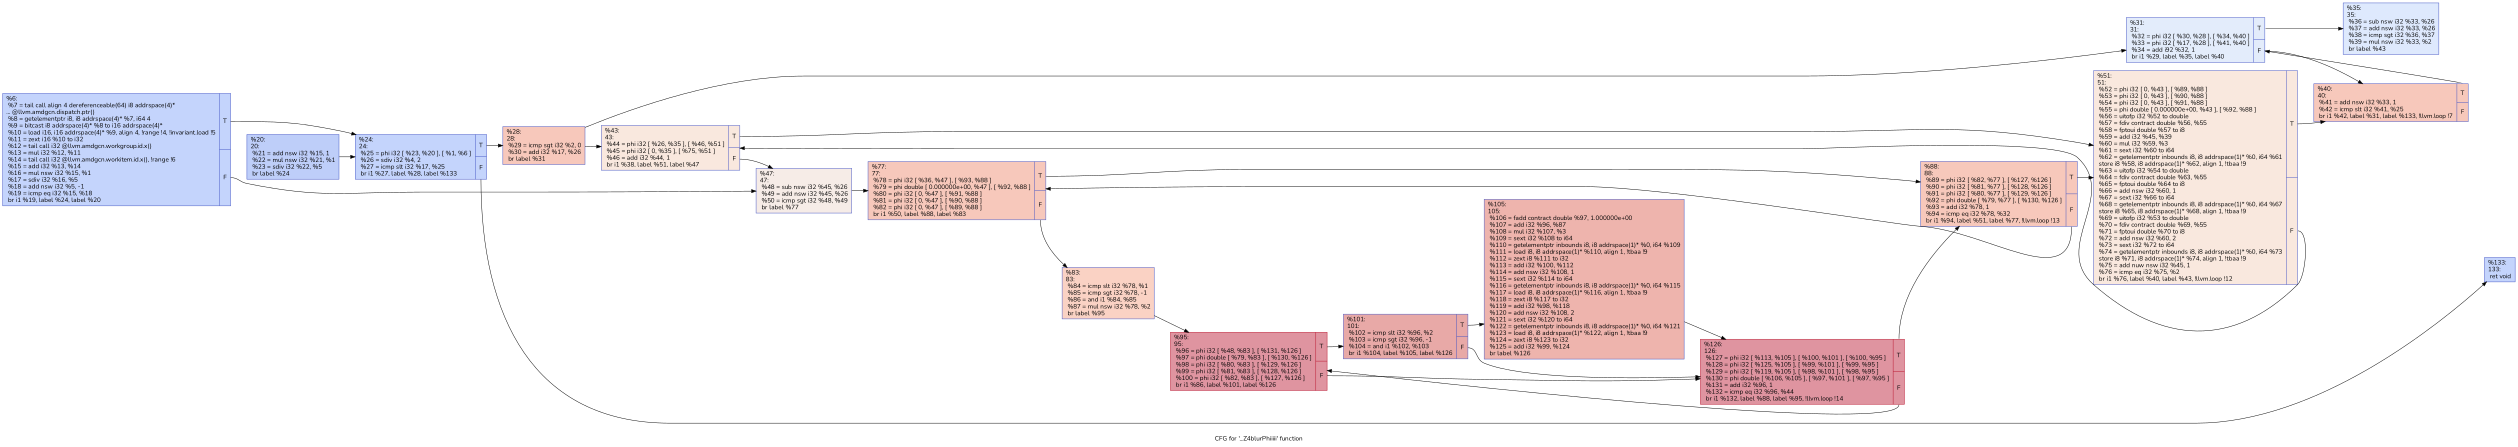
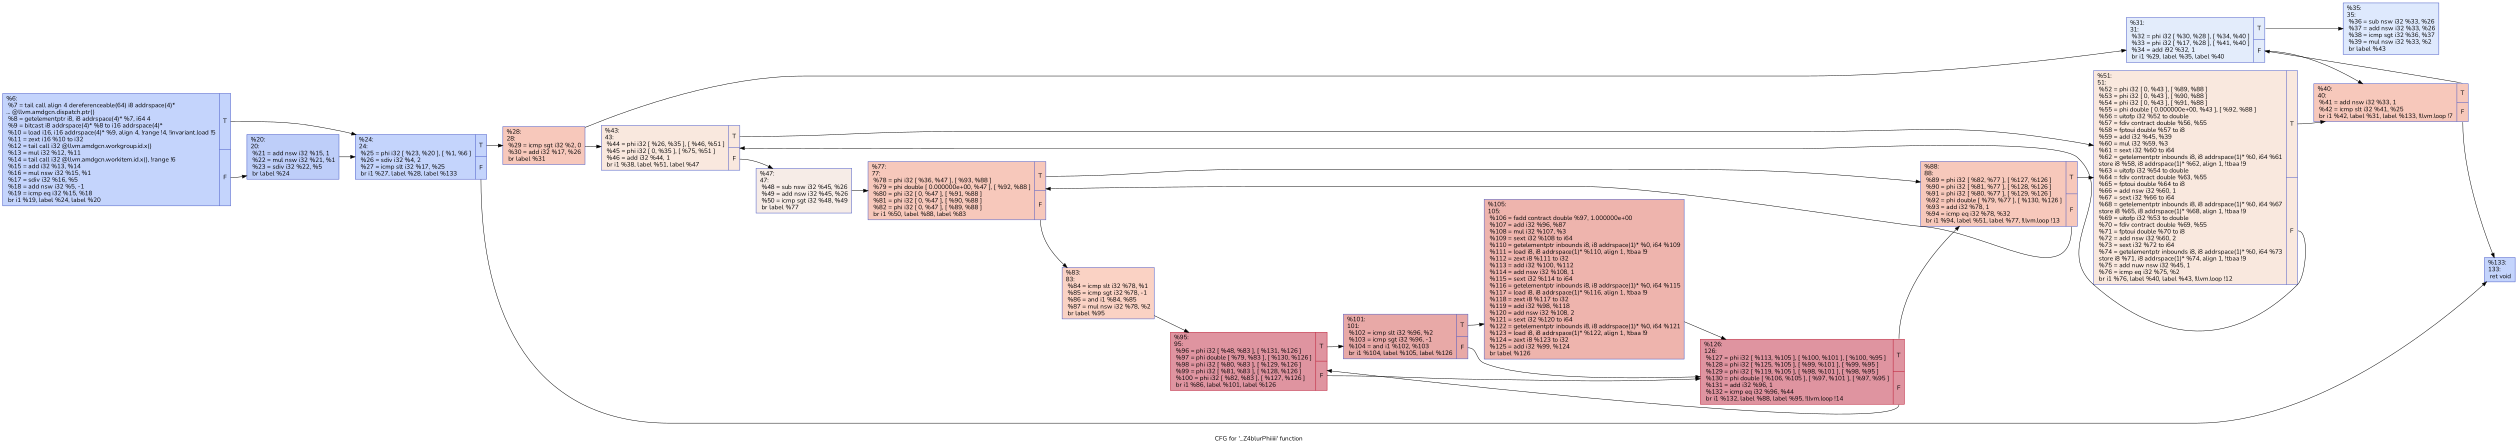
  digraph {
    fontname=Nunito
    label="CFG for '_Z4blurPhiiiii' function"
    rankdir=LR
    node [color="#3d50c3ff" fillcolor="#ed836670" fontname=Nunito shape=record style=filled]
    edge [fontname=Nunito tailport=s0]
    n1 [fillcolor="#7a9df870" label="{%6:\l  %7 = tail call align 4 dereferenceable(64) i8 addrspace(4)*\l... @llvm.amdgcn.dispatch.ptr()\l  %8 = getelementptr i8, i8 addrspace(4)* %7, i64 4\l  %9 = bitcast i8 addrspace(4)* %8 to i16 addrspace(4)*\l  %10 = load i16, i16 addrspace(4)* %9, align 4, !range !4, !invariant.load !5\l  %11 = zext i16 %10 to i32\l  %12 = tail call i32 @llvm.amdgcn.workgroup.id.x()\l  %13 = mul i32 %12, %11\l  %14 = tail call i32 @llvm.amdgcn.workitem.id.x(), !range !6\l  %15 = add i32 %13, %14\l  %16 = mul nsw i32 %15, %1\l  %17 = sdiv i32 %16, %5\l  %18 = add nsw i32 %5, -1\l  %19 = icmp eq i32 %15, %18\l  br i1 %19, label %24, label %20\l|{<s0>T|<s1>F}}"]
    n2 [fillcolor="#7a9df870" label="{%24:\l24:                                               \l  %25 = phi i32 [ %23, %20 ], [ %1, %6 ]\l  %26 = sdiv i32 %4, 2\l  %27 = icmp slt i32 %17, %25\l  br i1 %27, label %28, label %133\l|{<s0>T|<s1>F}}"]
    n3 [fillcolor="#6c8ff170" label="{%20:\l20:                                               \l  %21 = add nsw i32 %15, 1\l  %22 = mul nsw i32 %21, %1\l  %23 = sdiv i32 %22, %5\l  br label %24\l}"]
    n4 [label="{%28:\l28:                                               \l  %29 = icmp sgt i32 %2, 0\l  %30 = add i32 %17, %26\l  br label %31\l}"]
    n5 [fillcolor="#7a9df870" label="{%133:\l133:                                              \l  ret void\l}"]
    n6 [fillcolor="#bfd3f670" label="{%31:\l31:                                               \l  %32 = phi i32 [ %30, %28 ], [ %34, %40 ]\l  %33 = phi i32 [ %17, %28 ], [ %41, %40 ]\l  %34 = add i92 %32, 1\l  br i1 %29, label %35, label %40\l|{<s0>T|<s1>F}}"]
    n7 [fillcolor="#f2cab570" label="{%43:\l43:                                               \l  %44 = phi i32 [ %26, %35 ], [ %46, %51 ]\l  %45 = phi i32 [ 0, %35 ], [ %75, %51 ]\l  %46 = add i32 %44, 1\l  br i1 %38, label %51, label %47\l|{<s0>T|<s1>F}}"]
    n8 [fillcolor="#b5cdfa70" label="{%35:\l35:                                               \l  %36 = sub nsw i32 %33, %26\l  %37 = add nsw i32 %33, %26\l  %38 = icmp sgt i32 %36, %37\l  %39 = mul nsw i32 %33, %2\l  br label %43\l}"]
    n9 [label="{%40:\l40:                                               \l  %41 = add nsw i32 %33, 1\l  %42 = icmp slt i32 %41, %25\l  br i1 %42, label %31, label %133, !llvm.loop !7\l|{<s0>T|<s1>F}}"]
    n10 [fillcolor="#f2cab570" label="{%51:\l51:                                               \l  %52 = phi i32 [ 0, %43 ], [ %89, %88 ]\l  %53 = phi i32 [ 0, %43 ], [ %90, %88 ]\l  %54 = phi i32 [ 0, %43 ], [ %91, %88 ]\l  %55 = phi double [ 0.000000e+00, %43 ], [ %92, %88 ]\l  %56 = uitofp i32 %52 to double\l  %57 = fdiv contract double %56, %55\l  %58 = fptoui double %57 to i8\l  %59 = add i32 %45, %39\l  %60 = mul i32 %59, %3\l  %61 = sext i32 %60 to i64\l  %62 = getelementptr inbounds i8, i8 addrspace(1)* %0, i64 %61\l  store i8 %58, i8 addrspace(1)* %62, align 1, !tbaa !9\l  %63 = uitofp i32 %54 to double\l  %64 = fdiv contract double %63, %55\l  %65 = fptoui double %64 to i8\l  %66 = add nsw i32 %60, 1\l  %67 = sext i32 %66 to i64\l  %68 = getelementptr inbounds i8, i8 addrspace(1)* %0, i64 %67\l  store i8 %65, i8 addrspace(1)* %68, align 1, !tbaa !9\l  %69 = uitofp i32 %53 to double\l  %70 = fdiv contract double %69, %55\l  %71 = fptoui double %70 to i8\l  %72 = add nsw i32 %60, 2\l  %73 = sext i32 %72 to i64\l  %74 = getelementptr inbounds i8, i8 addrspace(1)* %0, i64 %73\l  store i8 %71, i8 addrspace(1)* %74, align 1, !tbaa !9\l  %75 = add nuw nsw i32 %45, 1\l  %76 = icmp eq i32 %75, %2\l  br i1 %76, label %40, label %43, !llvm.loop !12\l|{<s0>T|<s1>F}}"]
    n11 [fillcolor="#ead5c970" label="{%47:\l47:                                               \l  %48 = sub nsw i32 %45, %26\l  %49 = add nsw i32 %45, %26\l  %50 = icmp sgt i32 %48, %49\l  br label %77\l}"]
    n12 [label="{%77:\l77:                                               \l  %78 = phi i32 [ %36, %47 ], [ %93, %88 ]\l  %79 = phi double [ 0.000000e+00, %47 ], [ %92, %88 ]\l  %80 = phi i32 [ 0, %47 ], [ %91, %88 ]\l  %81 = phi i32 [ 0, %47 ], [ %90, %88 ]\l  %82 = phi i32 [ 0, %47 ], [ %89, %88 ]\l  br i1 %50, label %88, label %83\l|{<s0>T|<s1>F}}"]
    n13 [label="{%88:\l88:                                               \l  %89 = phi i32 [ %82, %77 ], [ %127, %126 ]\l  %90 = phi i32 [ %81, %77 ], [ %128, %126 ]\l  %91 = phi i32 [ %80, %77 ], [ %129, %126 ]\l  %92 = phi double [ %79, %77 ], [ %130, %126 ]\l  %93 = add i32 %78, 1\l  %94 = icmp eq i32 %78, %32\l  br i1 %94, label %51, label %77, !llvm.loop !13\l|{<s0>T|<s1>F}}"]
    n14 [fillcolor="#f4987a70" label="{%83:\l83:                                               \l  %84 = icmp slt i32 %78, %1\l  %85 = icmp sgt i32 %78, -1\l  %86 = and i1 %84, %85\l  %87 = mul nsw i32 %78, %2\l  br label %95\l}"]
    n15 [color="#b70d28ff" fillcolor="#b70d2870" label="{%95:\l95:                                               \l  %96 = phi i32 [ %48, %83 ], [ %131, %126 ]\l  %97 = phi double [ %79, %83 ], [ %130, %126 ]\l  %98 = phi i32 [ %80, %83 ], [ %129, %126 ]\l  %99 = phi i32 [ %81, %83 ], [ %128, %126 ]\l  %100 = phi i32 [ %82, %83 ], [ %127, %126 ]\l  br i1 %86, label %101, label %126\l|{<s0>T|<s1>F}}"]
    n16 [fillcolor="#ca3b3770" label="{%101:\l101:                                              \l  %102 = icmp slt i32 %96, %2\l  %103 = icmp sgt i32 %96, -1\l  %104 = and i1 %102, %103\l  br i1 %104, label %105, label %126\l|{<s0>T|<s1>F}}"]
    n17 [color="#b70d28ff" fillcolor="#b70d2870" label="{%126:\l126:                                              \l  %127 = phi i32 [ %113, %105 ], [ %100, %101 ], [ %100, %95 ]\l  %128 = phi i32 [ %125, %105 ], [ %99, %101 ], [ %99, %95 ]\l  %129 = phi i32 [ %119, %105 ], [ %98, %101 ], [ %98, %95 ]\l  %130 = phi double [ %106, %105 ], [ %97, %101 ], [ %97, %95 ]\l  %131 = add i32 %96, 1\l  %132 = icmp eq i32 %96, %44\l  br i1 %132, label %88, label %95, !llvm.loop !14\l|{<s0>T|<s1>F}}"]
    n18 [fillcolor="#d8564670" label="{%105:\l105:                                              \l  %106 = fadd contract double %97, 1.000000e+00\l  %107 = add i32 %96, %87\l  %108 = mul i32 %107, %3\l  %109 = sext i32 %108 to i64\l  %110 = getelementptr inbounds i8, i8 addrspace(1)* %0, i64 %109\l  %111 = load i8, i8 addrspace(1)* %110, align 1, !tbaa !9\l  %112 = zext i8 %111 to i32\l  %113 = add i32 %100, %112\l  %114 = add nsw i32 %108, 1\l  %115 = sext i32 %114 to i64\l  %116 = getelementptr inbounds i8, i8 addrspace(1)* %0, i64 %115\l  %117 = load i8, i8 addrspace(1)* %116, align 1, !tbaa !9\l  %118 = zext i8 %117 to i32\l  %119 = add i32 %98, %118\l  %120 = add nsw i32 %108, 2\l  %121 = sext i32 %120 to i64\l  %122 = getelementptr inbounds i8, i8 addrspace(1)* %0, i64 %121\l  %123 = load i8, i8 addrspace(1)* %122, align 1, !tbaa !9\l  %124 = zext i8 %123 to i32\l  %125 = add i32 %99, %124\l  br label %126\l}"]
    n1 -> n2
-   n1 -> n11 [tailport=s1]
+   n1 -> n3 [tailport=s1]
    n2 -> n4
    n2 -> n5 [tailport=s1]
    n3 -> n2
    n4 -> n6
    n4 -> n7
    n6 -> n8
    n6 -> n9 [tailport=s1]
    n7 -> n10
    n7 -> n11 [tailport=s1]
+   n9 -> n5 [tailport=s1]
    n9 -> n6
    n10 -> n7 [tailport=s1]
    n10 -> n9
    n11 -> n12
    n12 -> n13
    n12 -> n14 [tailport=s1]
    n13 -> n10
    n13 -> n12 [tailport=s1]
    n14 -> n15
    n15 -> n16
    n15 -> n17 [tailport=s1]
    n16 -> n17 [tailport=s1]
    n16 -> n18
    n17 -> n13
    n17 -> n15 [tailport=s1]
    n18 -> n17
  }
